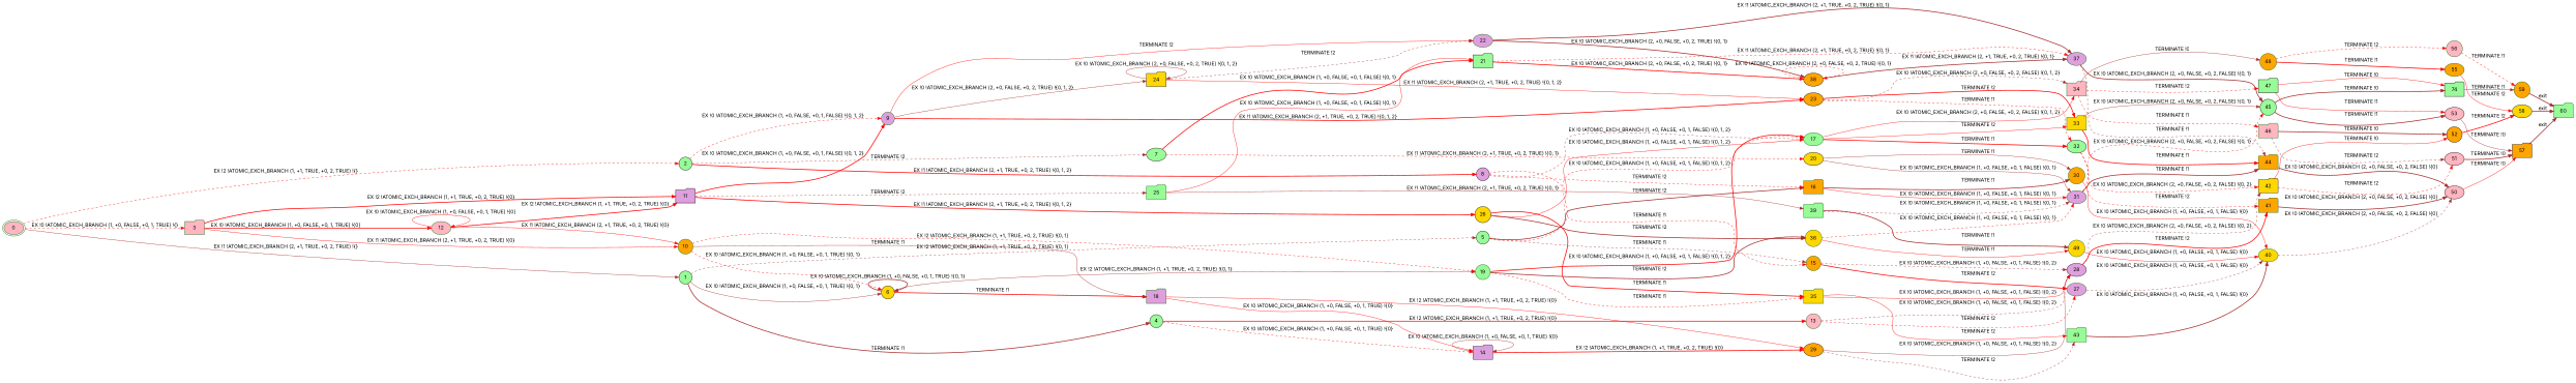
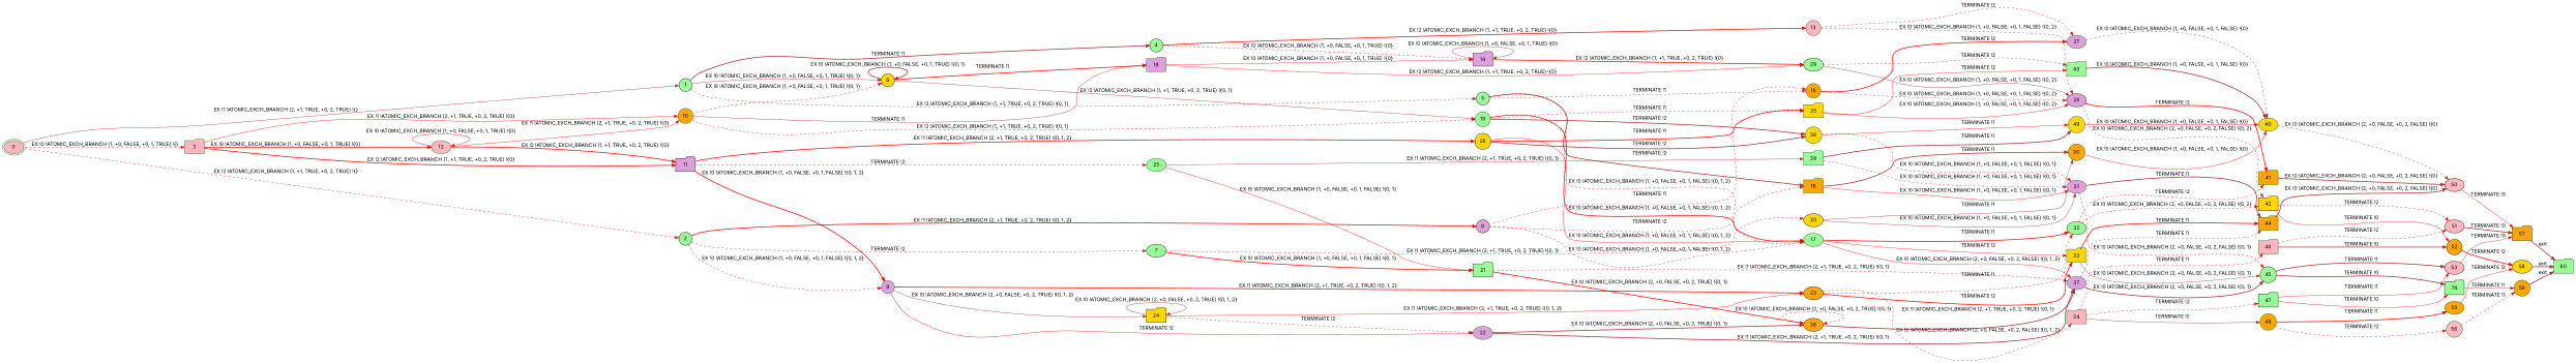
  digraph {
    fontname=Inter
    rankdir=LR
    node [color=darkgreen fillcolor=palegreen fontname=Inter shape=folder style=filled]
    edge [color=red fontname=Inter style=bold]
    0 [fillcolor=lightpink peripheries=2 shape=ellipse]
    1 [color=black shape=circle]
    2 [color=black shape=circle]
    3 [fillcolor=lightpink]
    4 [color=black shape=circle]
    5 [color=black shape=circle]
    6 [color=black fillcolor=gold shape=circle]
    7 [color=black shape=ellipse]
    8 [color=black fillcolor=plum shape=circle]
    9 [fillcolor=plum shape=circle]
    10 [fillcolor=orange shape=circle]
    11 [color=black fillcolor=plum]
    12 [fillcolor=lightpink shape=ellipse]
    13 [fillcolor=lightpink shape=circle]
    14 [color=black fillcolor=plum]
    15 [fillcolor=orange shape=circle]
    16 [fillcolor=orange]
    17 [shape=ellipse]
    18 [fillcolor=plum]
    19 [shape=circle]
    20 [color=black fillcolor=gold shape=ellipse]
    21 [color=black]
    22 [fillcolor=plum shape=ellipse]
    23 [color=black fillcolor=orange shape=ellipse]
    24 [color=black fillcolor=gold]
-   25
+   25 [shape=ellipse]
    26 [color=black fillcolor=gold shape=circle]
    27 [fillcolor=plum shape=ellipse]
    28 [color=black fillcolor=plum shape=ellipse]
-   29 [color=black fillcolor=orange shape=ellipse]
+   29 [color=black shape=ellipse]
    30 [fillcolor=orange shape=circle]
    31 [fillcolor=plum shape=ellipse]
    32 [color=black shape=ellipse]
    33 [fillcolor=gold]
    34 [fillcolor=lightpink]
    35 [fillcolor=gold]
    36 [fillcolor=gold shape=circle]
    37 [fillcolor=plum shape=ellipse]
    38 [color=black fillcolor=orange shape=ellipse]
    39
    40 [fillcolor=gold shape=ellipse]
    41 [fillcolor=orange]
    42 [color=black fillcolor=gold]
    43
    44 [fillcolor=orange]
    45 [color=black shape=circle]
    46 [fillcolor=lightpink]
    47 [color=black]
    48 [fillcolor=orange shape=circle]
    49 [fillcolor=gold shape=circle]
    50 [color=black fillcolor=lightpink shape=ellipse]
    51 [color=black fillcolor=lightpink shape=ellipse]
    52 [color=black fillcolor=orange shape=circle]
    53 [color=black fillcolor=lightpink shape=ellipse]
    n55 [color=black label=74]
    55 [fillcolor=orange shape=ellipse]
    56 [fillcolor=lightpink shape=circle]
    57 [color=black fillcolor=orange]
    58 [color=black fillcolor=gold shape=ellipse]
    59 [fillcolor=orange shape=circle]
    60
    0 -> 1 [color=brown label="EX !1 !ATOMIC_EXCH_BRANCH (2, +1, TRUE, +0, 2, TRUE) !{}" style=solid]
    0 -> 2 [label="EX !2 !ATOMIC_EXCH_BRANCH (1, +1, TRUE, +0, 2, TRUE) !{}" style=dashed]
    0 -> 3 [label="EX !0 !ATOMIC_EXCH_BRANCH (1, +0, FALSE, +0, 1, TRUE) !{}" style=dashed]
    1 -> 4 [color=brown label="TERMINATE !1"]
    1 -> 5 [color=brown label="EX !2 !ATOMIC_EXCH_BRANCH (1, +1, TRUE, +0, 2, TRUE) !{0, 1}" style=dashed]
    1 -> 6 [color=brown label="EX !0 !ATOMIC_EXCH_BRANCH (1, +0, FALSE, +0, 1, TRUE) !{0, 1}" style=solid]
    2 -> 7 [color=brown label="TERMINATE !2" style=dashed]
    2 -> 8 [label="EX !1 !ATOMIC_EXCH_BRANCH (2, +1, TRUE, +0, 2, TRUE) !{0, 1, 2}"]
    2 -> 9 [label="EX !0 !ATOMIC_EXCH_BRANCH (1, +0, FALSE, +0, 1, FALSE) !{0, 1, 2}" style=dashed]
    3 -> 10 [label="EX !1 !ATOMIC_EXCH_BRANCH (2, +1, TRUE, +0, 2, TRUE) !{0}" style=solid]
    3 -> 11 [label="EX !2 !ATOMIC_EXCH_BRANCH (1, +1, TRUE, +0, 2, TRUE) !{0}"]
    3 -> 12 [label="EX !0 !ATOMIC_EXCH_BRANCH (1, +0, FALSE, +0, 1, TRUE) !{0}"]
    4 -> 13 [label="EX !2 !ATOMIC_EXCH_BRANCH (1, +1, TRUE, +0, 2, TRUE) !{0}"]
    4 -> 14 [label="EX !0 !ATOMIC_EXCH_BRANCH (1, +0, FALSE, +0, 1, TRUE) !{0}" style=dashed]
    5 -> 15 [color=brown label="TERMINATE !1" style=dashed]
    5 -> 16 [color=brown label="TERMINATE !2"]
    5 -> 17 [label="EX !0 !ATOMIC_EXCH_BRANCH (1, +0, FALSE, +0, 1, FALSE) !{0, 1, 2}" style=dashed]
    6 -> 6 [color=brown label="EX !0 !ATOMIC_EXCH_BRANCH (1, +0, FALSE, +0, 1, TRUE) !{0, 1}"]
    6 -> 18 [label="TERMINATE !1"]
    6 -> 19 [color=brown label="EX !2 !ATOMIC_EXCH_BRANCH (1, +1, TRUE, +0, 2, TRUE) !{0, 1}" style=solid]
    7 -> 20 [label="EX !1 !ATOMIC_EXCH_BRANCH (2, +1, TRUE, +0, 2, TRUE) !{0, 1}" style=dashed]
    7 -> 21 [label="EX !0 !ATOMIC_EXCH_BRANCH (1, +0, FALSE, +0, 1, FALSE) !{0, 1}"]
    8 -> 15 [label="TERMINATE !1" style=dashed]
    8 -> 16 [label="TERMINATE !2" style=dashed]
    8 -> 17 [color=brown label="EX !0 !ATOMIC_EXCH_BRANCH (1, +0, FALSE, +0, 1, FALSE) !{0, 1, 2}" style=dashed]
    9 -> 22 [label="TERMINATE !2" style=solid]
    9 -> 23 [label="EX !1 !ATOMIC_EXCH_BRANCH (2, +1, TRUE, +0, 2, TRUE) !{0, 1, 2}"]
    9 -> 24 [color=brown label="EX !0 !ATOMIC_EXCH_BRANCH (2, +0, FALSE, +0, 2, TRUE) !{0, 1, 2}" style=solid]
    10 -> 6 [label="EX !0 !ATOMIC_EXCH_BRANCH (1, +0, FALSE, +0, 1, TRUE) !{0, 1}" style=dashed]
    10 -> 18 [color=brown label="TERMINATE !1" style=solid]
    10 -> 19 [label="EX !2 !ATOMIC_EXCH_BRANCH (1, +1, TRUE, +0, 2, TRUE) !{0, 1}" style=dashed]
    11 -> 9 [label="EX !0 !ATOMIC_EXCH_BRANCH (1, +0, FALSE, +0, 1, FALSE) !{0, 1, 2}"]
    11 -> 25 [color=brown label="TERMINATE !2" style=dashed]
    11 -> 26 [label="EX !1 !ATOMIC_EXCH_BRANCH (2, +1, TRUE, +0, 2, TRUE) !{0, 1, 2}"]
    12 -> 10 [label="EX !1 !ATOMIC_EXCH_BRANCH (2, +1, TRUE, +0, 2, TRUE) !{0}" style=solid]
    12 -> 11 [label="EX !2 !ATOMIC_EXCH_BRANCH (1, +1, TRUE, +0, 2, TRUE) !{0}"]
    12 -> 12 [label="EX !0 !ATOMIC_EXCH_BRANCH (1, +0, FALSE, +0, 1, TRUE) !{0}" style=solid]
    13 -> 27 [label="TERMINATE !2" style=dashed]
    13 -> 28 [color=brown label="EX !0 !ATOMIC_EXCH_BRANCH (1, +0, FALSE, +0, 1, FALSE) !{0, 2}" style=dashed]
    14 -> 14 [color=brown label="EX !0 !ATOMIC_EXCH_BRANCH (1, +0, FALSE, +0, 1, TRUE) !{0}" style=solid]
    14 -> 29 [label="EX !2 !ATOMIC_EXCH_BRANCH (1, +1, TRUE, +0, 2, TRUE) !{0}"]
    15 -> 27 [label="TERMINATE !2"]
    15 -> 28 [color=brown label="EX !0 !ATOMIC_EXCH_BRANCH (1, +0, FALSE, +0, 1, FALSE) !{0, 2}" style=dashed]
    16 -> 30 [color=brown label="TERMINATE !1"]
    16 -> 31 [label="EX !0 !ATOMIC_EXCH_BRANCH (1, +0, FALSE, +0, 1, FALSE) !{0, 1}" style=solid]
    17 -> 32 [label="TERMINATE !1"]
    17 -> 33 [label="TERMINATE !2" style=solid]
-   17 -> 34 [label="EX !0 !ATOMIC_EXCH_BRANCH (2, +0, FALSE, +0, 2, FALSE) !{0, 1, 2}" style=solid]
+   17 -> 37 [label="EX !0 !ATOMIC_EXCH_BRANCH (2, +0, FALSE, +0, 2, FALSE) !{0, 1, 2}" style=solid]
    18 -> 14 [label="EX !0 !ATOMIC_EXCH_BRANCH (1, +0, FALSE, +0, 1, TRUE) !{0}" style=solid]
    18 -> 29 [label="EX !2 !ATOMIC_EXCH_BRANCH (1, +1, TRUE, +0, 2, TRUE) !{0}" style=solid]
    19 -> 17 [label="EX !0 !ATOMIC_EXCH_BRANCH (1, +0, FALSE, +0, 1, FALSE) !{0, 1, 2}"]
    19 -> 35 [label="TERMINATE !1" style=dashed]
    19 -> 36 [color=brown label="TERMINATE !2"]
    20 -> 30 [color=brown label="TERMINATE !1" style=solid]
    20 -> 31 [color=brown label="EX !0 !ATOMIC_EXCH_BRANCH (1, +0, FALSE, +0, 1, FALSE) !{0, 1}" style=solid]
    21 -> 37 [label="EX !1 !ATOMIC_EXCH_BRANCH (2, +1, TRUE, +0, 2, TRUE) !{0, 1}" style=dashed]
    21 -> 38 [label="EX !0 !ATOMIC_EXCH_BRANCH (2, +0, FALSE, +0, 2, TRUE) !{0, 1}"]
    22 -> 37 [color=brown label="EX !1 !ATOMIC_EXCH_BRANCH (2, +1, TRUE, +0, 2, TRUE) !{0, 1}"]
    22 -> 38 [color=brown label="EX !0 !ATOMIC_EXCH_BRANCH (2, +0, FALSE, +0, 2, TRUE) !{0, 1}"]
    23 -> 32 [label="TERMINATE !1" style=dashed]
    23 -> 33 [label="TERMINATE !2"]
    23 -> 34 [color=brown label="EX !0 !ATOMIC_EXCH_BRANCH (2, +0, FALSE, +0, 2, FALSE) !{0, 1, 2}" style=dashed]
    24 -> 22 [color=brown label="TERMINATE !2" style=dashed]
    24 -> 23 [label="EX !1 !ATOMIC_EXCH_BRANCH (2, +1, TRUE, +0, 2, TRUE) !{0, 1, 2}" style=solid]
    24 -> 24 [color=brown label="EX !0 !ATOMIC_EXCH_BRANCH (2, +0, FALSE, +0, 2, TRUE) !{0, 1, 2}" style=solid]
    25 -> 21 [label="EX !0 !ATOMIC_EXCH_BRANCH (1, +0, FALSE, +0, 1, FALSE) !{0, 1}" style=solid]
    25 -> 39 [color=brown label="EX !1 !ATOMIC_EXCH_BRANCH (2, +1, TRUE, +0, 2, TRUE) !{0, 1}" style=solid]
    26 -> 17 [label="EX !0 !ATOMIC_EXCH_BRANCH (1, +0, FALSE, +0, 1, FALSE) !{0, 1, 2}" style=solid]
    26 -> 35 [label="TERMINATE !1"]
    26 -> 36 [color=brown label="TERMINATE !2"]
    27 -> 40 [color=brown label="EX !0 !ATOMIC_EXCH_BRANCH (1, +0, FALSE, +0, 1, FALSE) !{0}" style=dashed]
    28 -> 41 [label="TERMINATE !2"]
    28 -> 42 [color=brown label="EX !0 !ATOMIC_EXCH_BRANCH (2, +0, FALSE, +0, 2, FALSE) !{0, 2}" style=dashed]
    29 -> 28 [color=brown label="EX !0 !ATOMIC_EXCH_BRANCH (1, +0, FALSE, +0, 1, FALSE) !{0, 2}" style=solid]
    29 -> 43 [color=brown label="TERMINATE !2" style=dashed]
    30 -> 40 [label="EX !0 !ATOMIC_EXCH_BRANCH (1, +0, FALSE, +0, 1, FALSE) !{0}" style=solid]
    31 -> 44 [color=brown label="TERMINATE !1"]
    31 -> 45 [label="EX !0 !ATOMIC_EXCH_BRANCH (2, +0, FALSE, +0, 2, FALSE) !{0, 1}" style=dashed]
    32 -> 41 [label="TERMINATE !2" style=dashed]
    32 -> 42 [label="EX !0 !ATOMIC_EXCH_BRANCH (2, +0, FALSE, +0, 2, FALSE) !{0, 2}" style=dashed]
    33 -> 44 [label="TERMINATE !1"]
    33 -> 45 [color=brown label="EX !0 !ATOMIC_EXCH_BRANCH (2, +0, FALSE, +0, 2, FALSE) !{0, 1}" style=solid]
    34 -> 46 [label="TERMINATE !1" style=dashed]
    34 -> 47 [label="TERMINATE !2" style=dashed]
    34 -> 48 [color=brown label="TERMINATE !0" style=solid]
    35 -> 28 [label="EX !0 !ATOMIC_EXCH_BRANCH (1, +0, FALSE, +0, 1, FALSE) !{0, 2}" style=solid]
    35 -> 43 [label="TERMINATE !2" style=solid]
    36 -> 31 [label="EX !0 !ATOMIC_EXCH_BRANCH (1, +0, FALSE, +0, 1, FALSE) !{0, 1}" style=dashed]
    36 -> 49 [label="TERMINATE !1" style=solid]
    37 -> 44 [color=brown label="TERMINATE !1" style=dashed]
    37 -> 45 [color=brown label="EX !0 !ATOMIC_EXCH_BRANCH (2, +0, FALSE, +0, 2, FALSE) !{0, 1}"]
    38 -> 37 [color=brown label="EX !1 !ATOMIC_EXCH_BRANCH (2, +1, TRUE, +0, 2, TRUE) !{0, 1}"]
    38 -> 38 [label="EX !0 !ATOMIC_EXCH_BRANCH (2, +0, FALSE, +0, 2, TRUE) !{0, 1}" style=dashed]
    39 -> 31 [color=brown label="EX !0 !ATOMIC_EXCH_BRANCH (1, +0, FALSE, +0, 1, FALSE) !{0, 1}" style=dashed]
    39 -> 49 [color=brown label="TERMINATE !1"]
    40 -> 50 [color=brown label="EX !0 !ATOMIC_EXCH_BRANCH (2, +0, FALSE, +0, 2, FALSE) !{0}" style=dashed]
    41 -> 50 [color=brown label="EX !0 !ATOMIC_EXCH_BRANCH (2, +0, FALSE, +0, 2, FALSE) !{0}"]
    42 -> 51 [label="TERMINATE !2" style=dashed]
    42 -> 52 [label="TERMINATE !0" style=solid]
    43 -> 40 [color=brown label="EX !0 !ATOMIC_EXCH_BRANCH (1, +0, FALSE, +0, 1, FALSE) !{0}"]
    44 -> 50 [color=brown label="EX !0 !ATOMIC_EXCH_BRANCH (2, +0, FALSE, +0, 2, FALSE) !{0}"]
    45 -> 53 [color=brown label="TERMINATE !1"]
    45 -> n55 [color=brown label="TERMINATE !0"]
    46 -> 51 [color=brown label="TERMINATE !2" style=dashed]
    46 -> 52 [color=brown label="TERMINATE !0"]
    47 -> 53 [label="TERMINATE !1" style=solid]
    47 -> n55 [label="TERMINATE !0" style=solid]
    48 -> 55 [label="TERMINATE !1"]
    48 -> 56 [label="TERMINATE !2" style=dashed]
    49 -> 40 [label="EX !0 !ATOMIC_EXCH_BRANCH (1, +0, FALSE, +0, 1, FALSE) !{0}" style=solid]
    50 -> 57 [label="TERMINATE !0" style=solid]
    51 -> 57 [color=brown label="TERMINATE !0"]
    52 -> 58 [label="TERMINATE !2"]
    53 -> 57 [color=brown label="TERMINATE !0" style=solid]
    n55 -> 59 [color=brown label="TERMINATE !1" style=solid]
    55 -> 58 [label="TERMINATE !2" style=solid]
    56 -> 59 [label="TERMINATE !1" style=dashed]
    57 -> 60 [color=brown label=exit]
    58 -> 60 [color=brown label=exit]
    59 -> 60 [color=brown label=exit]
  }
